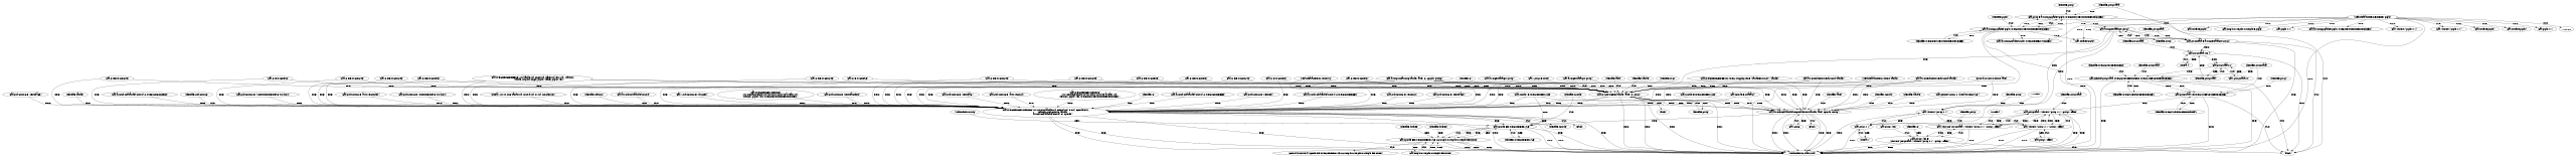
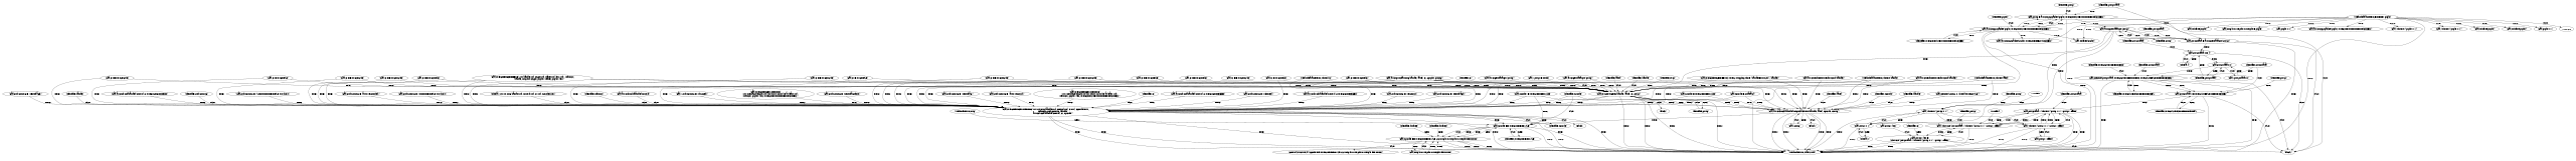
  digraph {
    n1 [label="(Call,p_rsp = avrc_copy_packet(p_pkt, AVRC_OP_SUB_UNIT_INFO_RSP_LEN))"]
    n2 [label="(Call,avrc_copy_packet(p_pkt, AVRC_OP_SUB_UNIT_INFO_RSP_LEN))"]
    n3 [label="(Call,avrc_get_data_ptr(p_rsp))"]
    n4 [label="(MethodReturn,static void)"]
    n5 [label="(Block,)"]
    n6 [label="(Call,avrc_copy_packet(p_pkt, AVRC_OP_REJ_MSG_LEN))"]
    n7 [label="(Call,osi_free(p_pkt))"]
    n8 [label="(Identifier,AVRC_OP_SUB_UNIT_INFO_RSP_LEN)"]
    n9 [label="(Call,p_rsp_data = avrc_get_data_ptr(p_rsp))"]
    n10 [label="(Call,(uint8_t*)(p_rsp + 1))"]
    n11 [label="(Call,p_rsp + 1)"]
    n12 [label="(Call,AVCT_MsgReq(handle, label, cr, p_rsp))"]
    n13 [label="(Identifier,p_rsp)"]
    n14 [label="(MethodParameterIn,BT_HDR* p_pkt)"]
    n15 [label="(Call,osi_free(p_pkt))"]
    n16 [label="(Call,msg.browse.p_browse_pkt = p_pkt)"]
    n17 [label="(Call,p_pkt + 1)"]
    n18 [label="(Call,avrc_copy_packet(p_pkt, AVRC_OP_UNIT_INFO_RSP_LEN))"]
    n19 [label="(Call,(uint8_t*)(p_pkt + 1))"]
    n20 [label="(Call,(uint8_t*)(p_pkt + 1))"]
    n21 [label="(Call,osi_free(p_pkt))"]
    n22 [label="(Call,osi_free(p_pkt))"]
    n23 [label="(Call,p_pkt + 1)"]
    1000128
    n25 [label="(Call,p_rsp_data += 4)"]
    n26 [label="(Call,(uint8_t*)(p_rsp + 1) - p_rsp->offset)"]
    n27 [label="(Literal,1)"]
    n28 [label="(Call,avrc_cb.ccb[handle].msg_cback.Run(handle, label, opcode, &msg))"]
    n29 [label="(Call,AVRC_TRACE_WARNING(\"%s %s msg handle:%d, control:%d, cr:%d, opcode:x%x\",\n                       __func__, p_drop_msg, handle,\n                       avrc_cb.ccb[handle].control, cr, opcode))"]
    n30 [label="(Block,)"]
    n31 [label="(Identifier,p_rsp)"]
    n32 [label="(Call,p_rsp_data++)"]
    n33 [label="(Literal,4)"]
    n34 [label="(Call,memset(p_rsp_data, AVRC_CMD_OPRND_PAD, AVRC_SUBRSP_OPRND_BYTES))"]
    n35 [label="(Identifier,p_rsp_data)"]
    n36 [label="(Call,*p_rsp_data++)"]
    n37 [label="(Call,p_rsp_data += AVRC_SUBRSP_OPRND_BYTES)"]
    n38 [label="(Identifier,AVRC_SUBRSP_OPRND_BYTES)"]
    n39 [label="(Call,p_rsp_data - (uint8_t*)(p_rsp + 1) - p_rsp->offset)"]
    n40 [label="(Identifier,AVRC_SUBRSP_OPRND_BYTES)"]
    n41 [label="(Call,(uint16_t)(p_rsp_data - (uint8_t*)(p_rsp + 1) - p_rsp->offset))"]
    n42 [label="(Call,p_rsp->len =\n (uint16_t)(p_rsp_data - (uint8_t*)(p_rsp + 1) - p_rsp->offset))"]
    n43 [label="(Call,p_rsp->offset)"]
    n44 [label="(Call,opcode == AVRC_OP_BROWSE)"]
    n45 [label="(Call,&msg)"]
    n46 [label="(Block,)"]
    n47 [label="(Identifier,opcode)"]
    n48 [label="(Block,)"]
    n49 [label="(Call,opcode == AVRC_OP_BROWSE && msg.browse.p_browse_pkt == NULL)"]
    n50 [label="(Identifier,AVRC_OP_BROWSE)"]
    n51 [label="(ControlStructure,if (opcode == AVRC_OP_BROWSE && msg.browse.p_browse_pkt == NULL))"]
    n52 [label="(Call,msg.browse.p_browse_pkt == NULL)"]
    n53 [label="(Identifier,p_rsp_data)"]
    n54 [label="(MethodParameterIn,uint8_t handle)"]
    n55 [label="(Identifier,p_rsp)"]
    n56 [label="(Call,AVRC_TRACE_WARNING(\n                \"%s: message length %d too short: must be at least %d\",\n                __func__, p_pkt->len, AVRC_OP_SUB_UNIT_INFO_RSP_LEN))"]
    n57 [label="(Identifier,label)"]
    n58 [label="(Identifier,cr)"]
    n59 [label="(Identifier,p_rsp_data)"]
    n60 [label="(Call,avrc_cb.ccb[handle].control & AVRC_CT_TARGET)"]
    n61 [label="(Identifier,p_rsp_data)"]
    n62 [label="(Call,cr = AVCT_RSP)"]
    n63 [label="(Call,p_drop_msg = \"rejected\")"]
    n64 [label="(Identifier,cr)"]
    n65 [label="(Identifier,p_pkt)"]
    n66 [label="(Identifier,p_rsp)"]
    n67 [label="(Call,cr == AVCT_CMD)"]
    n68 [label="(MethodReturn,msg)"]
    n69 [label="(Identifier,cr)"]
    n70 [label="(Call,avrc_cb.ccb[handle].control & AVRC_CT_TARGET)"]
    n71 [label="(Call,cr == AVCT_CMD)"]
    n72 [label="(Call,p_drop_msg = \"req_cont\")"]
    n73 [label="(Call,p_drop_msg = \"sent_fragd\")"]
    n74 [label="(Call,p_drop_msg = \"sent_frag3\")"]
    n75 [label="(Identifier,opcode)"]
    n76 [label="(Identifier,AVRC_CMD_OPRND_PAD)"]
    n77 [label="(Call,cr == AVCT_CMD)"]
    n78 [label="(Call,cr == AVCT_CMD)"]
    n79 [label="(Identifier,handle)"]
    n80 [label="(Call,cr == AVCT_CMD)"]
    n81 [label="(Identifier,handle)"]
    n82 [label="(Identifier,opcode)"]
    n83 [label="(Call,cr == AVCT_RSP)"]
    n84 [label="(Call,avrc_cb.ccb[handle].control & AVRC_CT_CONTROL)"]
    n85 [label="(Identifier,p_rsp_data)"]
    n86 [label="(Identifier,p_drop_msg)"]
    n87 [label="(Call,cr == AVCT_CMD)"]
-   n88 [label="(ControlStructure,uint8_t label)"]
+   n88 [label="(MethodParameterIn,uint8_t label)"]
    n89 [label="(Call,opcode != AVRC_OP_BROWSE)"]
    n90 [label="(Call,p_drop_msg = \"SUB_UNIT_INFO_RSP too short\")"]
    n91 [label="(Call,avrc_get_data_ptr(p_rsp))"]
    n92 [label="(Call,AVRC_TRACE_DEBUG(\"%s handle:%d, ctype:%d, offset:%d, len: %d\", __func__,\n                      handle, msg.hdr.ctype, p_pkt->offset, p_pkt->len))"]
    n93 [label="(Identifier,do_free)"]
    n94 [label="(Call,avrc_send_next_vendor_cmd(handle))"]
    n95 [label="(Call,p_rsp->len)"]
    n96 [label="(Call,cr == AVCT_RSP)"]
    n97 [label="(Identifier,p_rsp_data)"]
    n98 [label="(Call,cr = AVCT_RSP)"]
    n99 [label="(Call,* p_rsp = NULL)"]
    n100 [label="(Call,opcode = AVRC_OP_BROWSE)"]
    n101 [label="(Call,p_drop_msg = \"auto responded\")"]
    n102 [label="(Call,p_drop_msg = \"UNIT_INFO_RSP too short\")"]
    n103 [label="(Call,avrc_proc_far_msg(handle, label, cr, &p_pkt, p_msg))"]
    n104 [label="(Call,cr == AVCT_CMD)"]
    n105 [label="(Call,cr == AVCT_RSP)"]
    n106 [label="(Literal,\"%s %s msg handle:%d, control:%d, cr:%d, opcode:x%x\")"]
    n107 [label="(Identifier,p_rsp)"]
    n108 [label="(Identifier,p_rsp_data)"]
    n109 [label="(Call,avrc_send_next_vendor_cmd(handle))"]
    n110 [label="(Call,AVRC_TRACE_DEBUG(\"AVRC: stopping timer (handle=0x%02x)\", handle))"]
    n111 [label="(Identifier,__func__)"]
    n112 [label="(Call,avrc_cb.ccb[handle].control)"]
    n113 [label="(Call,opcode = p_data[2])"]
    n114 [label="(Call,cr == AVCT_RSP)"]
    n115 [label="(Call,* p_drop_msg = \"dropped\")"]
    n116 [label="(Call,AVRC_TRACE_WARNING(\n                \"%s: message length %d too short: must be at least %d\",\n                __func__, p_pkt->len, AVRC_OP_UNIT_INFO_RSP_LEN))"]
    n117 [label="(Call,p_drop_msg = \"sent_frag_free\")"]
    n118 [label="(Call,cr = AVCT_RSP)"]
    n119 [label="(Call,avrc_get_data_ptr(p_rsp))"]
    n120 [label="(Identifier,label)"]
    n121 [label="(Identifier,p_rsp)"]
    n122 [label="(Identifier,do_free)"]
    n123 [label="(Identifier,handle)"]
    n124 [label="(Identifier,drop)"]
    n125 [label="(Call,p_drop_msg = \"sent_frag\")"]
    n126 [label="(Call,p_drop_msg = \"auto respond\")"]
    n127 [label="(MethodParameterIn,uint8_t cr)"]
    n128 [label="(Call,memset(&msg, 0, sizeof(tAVRC_MSG)))"]
    1000554
    1000559
    n1 -> n2 [label="CFG: "]
    n1 -> n3 [label="DDG: "]
    n1 -> n4 [label="DDG: "]
    n1 -> n5 [label="AST: "]
    n2 -> n1 [label="AST: "]
    n2 -> n1 [label="DDG: "]
    n2 -> n1 [label="DDG: "]
    n2 -> n4 [label="DDG: "]
    n2 -> n4 [label="DDG: "]
    n2 -> n6 [label="DDG: "]
    n2 -> n7 [label="DDG: "]
    n2 -> n8 [label="CFG: "]
    n3 -> n9 [label="AST: "]
    n3 -> n9 [label="DDG: "]
    n3 -> n10 [label="DDG: "]
    n3 -> n11 [label="DDG: "]
    n3 -> n12 [label="DDG: "]
    n3 -> n13 [label="CFG: "]
    n8 -> n2 [label="AST: "]
    n9 -> n3 [label="CFG: "]
    n9 -> n4 [label="DDG: "]
    n9 -> n5 [label="AST: "]
    n9 -> n25 [label="DDG: "]
    n10 -> n4 [label="DDG: "]
    n10 -> n11 [label="CFG: "]
    n10 -> n26 [label="AST: "]
    n10 -> n26 [label="DDG: "]
    n11 -> n4 [label="DDG: "]
    n11 -> n10 [label="AST: "]
    n11 -> n27 [label="CFG: "]
    n12 -> n4 [label="DDG: "]
    n12 -> n4 [label="DDG: "]
    n12 -> n4 [label="DDG: "]
    n12 -> n4 [label="DDG: "]
    n12 -> n28 [label="DDG: "]
    n12 -> n28 [label="DDG: "]
    n12 -> n29 [label="DDG: "]
    n12 -> n29 [label="DDG: "]
    n12 -> n30 [label="AST: "]
    n12 -> n31 [label="CFG: "]
    n13 -> n3 [label="AST: "]
    n14 -> n2 [label="DDG: "]
    n14 -> n4 [label="DDG: "]
    n14 -> n6 [label="DDG: "]
    n14 -> n7 [label="DDG: "]
    n14 -> n15 [label="DDG: "]
    n14 -> n16 [label="DDG: "]
    n14 -> n17 [label="DDG: "]
    n14 -> n18 [label="DDG: "]
    n14 -> n19 [label="DDG: "]
    n14 -> n20 [label="DDG: "]
    n14 -> n21 [label="DDG: "]
    n14 -> n22 [label="DDG: "]
    n14 -> n23 [label="DDG: "]
    n14 -> 1000128 [label="AST: "]
    n25 -> n5 [label="AST: "]
    n25 -> n32 [label="DDG: "]
    n25 -> n33 [label="CFG: "]
    n26 -> n4 [label="DDG: "]
    n26 -> n4 [label="DDG: "]
    n26 -> n39 [label="AST: "]
    n26 -> n39 [label="DDG: "]
    n26 -> n39 [label="DDG: "]
    n26 -> n43 [label="CFG: "]
    n27 -> n11 [label="AST: "]
    n28 -> n4 [label="DDG: "]
    n28 -> n4 [label="DDG: "]
    n28 -> n4 [label="DDG: "]
    n28 -> n4 [label="DDG: "]
    n28 -> n44 [label="DDG: "]
    n28 -> n45 [label="CFG: "]
    n28 -> n46 [label="AST: "]
    n29 -> n4 [label="DDG: "]
    n29 -> n4 [label="DDG: "]
    n29 -> n4 [label="DDG: "]
    n29 -> n4 [label="DDG: "]
    n29 -> n4 [label="DDG: "]
    n29 -> n4 [label="DDG: "]
    n29 -> n44 [label="DDG: "]
    n29 -> n47 [label="CFG: "]
    n29 -> n48 [label="AST: "]
    n31 -> n12 [label="AST: "]
    n32 -> n34 [label="DDG: "]
    n32 -> n35 [label="CFG: "]
    n32 -> n36 [label="AST: "]
    n33 -> n25 [label="AST: "]
    n34 -> n4 [label="DDG: "]
    n34 -> n4 [label="DDG: "]
    n34 -> n5 [label="AST: "]
    n34 -> n37 [label="DDG: "]
    n34 -> n37 [label="DDG: "]
    n34 -> n38 [label="CFG: "]
    n35 -> n25 [label="CFG: "]
    n35 -> n32 [label="AST: "]
    n36 -> n32 [label="CFG: "]
    n37 -> n4 [label="DDG: "]
    n37 -> n5 [label="AST: "]
    n37 -> n39 [label="DDG: "]
    n37 -> n40 [label="CFG: "]
    n38 -> n34 [label="AST: "]
    n39 -> n4 [label="DDG: "]
    n39 -> n4 [label="DDG: "]
    n39 -> n26 [label="CFG: "]
    n39 -> n41 [label="AST: "]
    n39 -> n41 [label="DDG: "]
    n39 -> n41 [label="DDG: "]
    n40 -> n37 [label="AST: "]
    n41 -> n4 [label="DDG: "]
    n41 -> n39 [label="CFG: "]
    n41 -> n42 [label="AST: "]
    n41 -> n42 [label="DDG: "]
    n42 -> n4 [label="DDG: "]
    n42 -> n4 [label="DDG: "]
    n42 -> n5 [label="AST: "]
    n42 -> n41 [label="CFG: "]
    n43 -> n26 [label="AST: "]
    n44 -> n4 [label="DDG: "]
    n44 -> n4 [label="DDG: "]
    n44 -> n49 [label="AST: "]
    n44 -> n49 [label="DDG: "]
    n44 -> n49 [label="DDG: "]
    n44 -> n50 [label="CFG: "]
    n45 -> n28 [label="AST: "]
    n47 -> n29 [label="AST: "]
    n49 -> n4 [label="DDG: "]
    n49 -> n4 [label="DDG: "]
    n49 -> n4 [label="DDG: "]
    n49 -> n44 [label="CFG: "]
    n49 -> n51 [label="AST: "]
    n49 -> n52 [label="CFG: "]
    n50 -> n44 [label="AST: "]
    n52 -> n49 [label="AST: "]
    n52 -> n49 [label="DDG: "]
    n52 -> n49 [label="DDG: "]
    n53 -> n9 [label="CFG: "]
    n54 -> n12 [label="DDG: "]
    n54 -> n28 [label="DDG: "]
    n54 -> n29 [label="DDG: "]
    n55 -> n1 [label="AST: "]
    n56 -> n29 [label="DDG: "]
    n57 -> n28 [label="AST: "]
    n58 -> n29 [label="AST: "]
    n59 -> n25 [label="AST: "]
    n60 -> n29 [label="DDG: "]
    n61 -> n39 [label="AST: "]
    n62 -> n12 [label="DDG: "]
    n62 -> n29 [label="DDG: "]
    n63 -> n29 [label="DDG: "]
    n64 -> n12 [label="AST: "]
    n65 -> n2 [label="AST: "]
    n66 -> n37 [label="CFG: "]
    n67 -> n12 [label="DDG: "]
    n67 -> n29 [label="DDG: "]
    n68 -> n44 [label="CFG: "]
    n69 -> n42 [label="CFG: "]
    n70 -> n29 [label="DDG: "]
    n71 -> n12 [label="DDG: "]
    n71 -> n29 [label="DDG: "]
    n72 -> n29 [label="DDG: "]
    n73 -> n29 [label="DDG: "]
    n74 -> n29 [label="DDG: "]
    n75 -> n28 [label="AST: "]
    n76 -> n34 [label="AST: "]
    n77 -> n12 [label="DDG: "]
    n77 -> n29 [label="DDG: "]
    n78 -> n12 [label="DDG: "]
    n78 -> n29 [label="DDG: "]
    n79 -> n29 [label="AST: "]
    n80 -> n12 [label="DDG: "]
    n80 -> n29 [label="DDG: "]
    n81 -> n28 [label="AST: "]
    n82 -> n28 [label="CFG: "]
    n82 -> n29 [label="CFG: "]
    n82 -> n44 [label="AST: "]
    n83 -> n12 [label="DDG: "]
    n83 -> n29 [label="DDG: "]
    n84 -> n29 [label="DDG: "]
    n85 -> n34 [label="CFG: "]
    n85 -> n37 [label="AST: "]
    n86 -> n29 [label="AST: "]
    n87 -> n12 [label="DDG: "]
    n87 -> n29 [label="DDG: "]
    n88 -> n12 [label="DDG: "]
    n88 -> n28 [label="DDG: "]
    n89 -> n28 [label="DDG: "]
    n89 -> n29 [label="DDG: "]
    n89 -> n44 [label="DDG: "]
    n90 -> n29 [label="DDG: "]
    n91 -> n12 [label="DDG: "]
    n92 -> n12 [label="DDG: "]
    n92 -> n28 [label="DDG: "]
    n92 -> n29 [label="DDG: "]
    n92 -> n29 [label="DDG: "]
    n93 -> n49 [label="CFG: "]
    n94 -> n12 [label="DDG: "]
    n94 -> n28 [label="DDG: "]
    n94 -> n29 [label="DDG: "]
    n95 -> n42 [label="AST: "]
    n96 -> n12 [label="DDG: "]
    n96 -> n29 [label="DDG: "]
    n97 -> n1 [label="CFG: "]
    n97 -> n9 [label="AST: "]
    n98 -> n12 [label="DDG: "]
    n98 -> n29 [label="DDG: "]
    n99 -> n12 [label="DDG: "]
    n100 -> n28 [label="DDG: "]
    n100 -> n29 [label="DDG: "]
    n101 -> n29 [label="DDG: "]
    n102 -> n29 [label="DDG: "]
    n103 -> n12 [label="DDG: "]
    n103 -> n12 [label="DDG: "]
    n103 -> n12 [label="DDG: "]
    n103 -> n28 [label="DDG: "]
    n103 -> n28 [label="DDG: "]
    n103 -> n29 [label="DDG: "]
    n103 -> n29 [label="DDG: "]
    n104 -> n12 [label="DDG: "]
    n104 -> n29 [label="DDG: "]
    n105 -> n12 [label="DDG: "]
    n105 -> n29 [label="DDG: "]
    n106 -> n29 [label="AST: "]
    n107 -> n11 [label="AST: "]
    n108 -> n34 [label="AST: "]
    n109 -> n12 [label="DDG: "]
    n109 -> n28 [label="DDG: "]
    n109 -> n29 [label="DDG: "]
    n110 -> n12 [label="DDG: "]
    n110 -> n28 [label="DDG: "]
    n110 -> n29 [label="DDG: "]
    n111 -> n29 [label="AST: "]
    n112 -> n29 [label="AST: "]
    n113 -> n28 [label="DDG: "]
    n113 -> n29 [label="DDG: "]
    n114 -> n12 [label="DDG: "]
    n114 -> n29 [label="DDG: "]
    n115 -> n29 [label="DDG: "]
    n116 -> n29 [label="DDG: "]
    n117 -> n29 [label="DDG: "]
    n118 -> n12 [label="DDG: "]
    n118 -> n29 [label="DDG: "]
    n119 -> n12 [label="DDG: "]
    n120 -> n12 [label="AST: "]
    n121 -> n10 [label="CFG: "]
    n122 -> n49 [label="CFG: "]
    n123 -> n12 [label="AST: "]
    n124 -> n12 [label="CFG: "]
    n125 -> n29 [label="DDG: "]
    n126 -> n29 [label="DDG: "]
    n127 -> n12 [label="DDG: "]
    n127 -> n29 [label="DDG: "]
    n128 -> n28 [label="DDG: "]
    1000554 -> n41 [label="AST: "]
    1000559 -> n10 [label="AST: "]
  }
